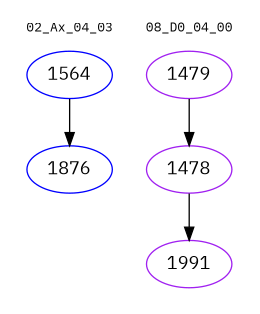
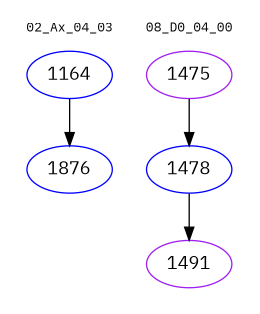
  digraph {
    fontname="IBM Plex Mono"
    node [color=blue fontname="IBM Plex Mono"]
    edge [color=black fontname="IBM Plex Mono"]
-   n1 [label=1564]
+   n1 [label=1164]
    n2 [label=1876]
-   n3 [color=purple label=1479]
-   n4 [color=purple label=1478]
-   n5 [color=purple label=1991]
+   n3 [color=purple label=1475]
+   n4 [label=1478]
+   n5 [color=purple label=1491]
    subgraph cluster_1 {
      color=white
      fontsize=10
      label="02_Ax_04_03"
      n1
      n2
    }
    subgraph cluster_2 {
      color=white
      fontsize=10
      label="08_D0_04_00"
      n3
      n4
      n5
    }
    n1 -> n2
    n3 -> n4
    n4 -> n5
  }
